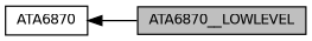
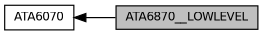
  digraph {
    rankdir=LR
    node [color=black fontname=Helvetica fontsize=10 shape=record style=filled]
-   n1 [fillcolor=white height=0.2 label=ATA6870 width=0.4]
+   n1 [fillcolor=white height=0.2 label=ATA6070 width=0.4]
    n2 [fillcolor=grey75 fontcolor=black height=0.2 label=ATA6870__LOWLEVEL width=0.4]
    n1 -> n2 [dir=back fontname=Helvetica fontsize=10 labelfontname=Helvetica labelfontsize=10 shape=plaintext style=solid]
  }
